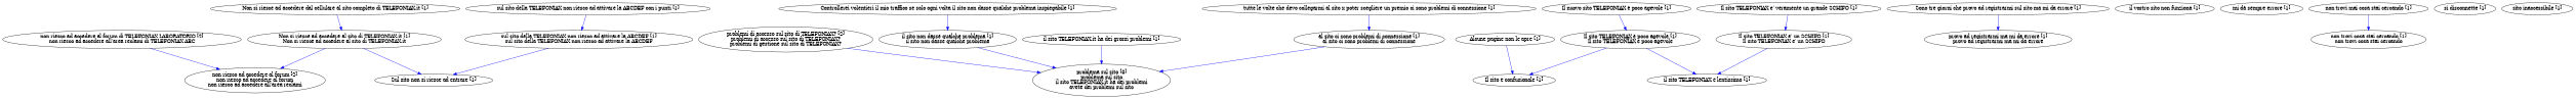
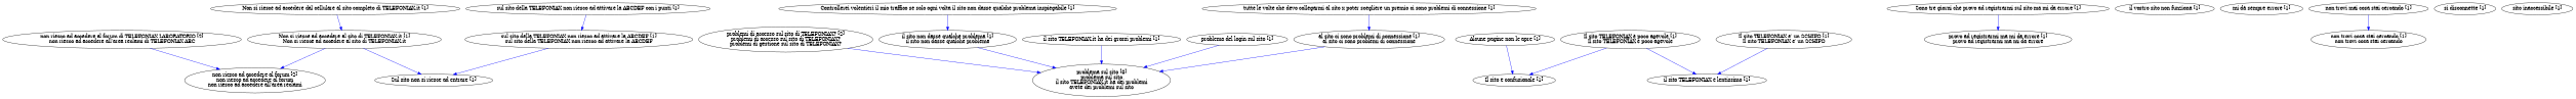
  digraph {
    edge [color=blue]
    "non riesco ad accedere al forum di TELEFONIAX LABORATORIO [2]\nnon riesco ad accedere all'area reclami di TELEFONIAX ABC"
    "non riesco ad accedere al forum [2]\nnon riesco ad accedere al forum\nnon riesco ad accedere all'area reclami"
    "problemi di accesso sul sito di TELEFONIAX? [2]\nproblemi di accesso sul sito di TELEFONIAX?\nproblemi di gestione sul sito di TELEFONIAX?"
    "problema sul sito [3]\nproblema sul sito\nil sito TELEFONIAX.it ha dei problemi\navete dei problemi sul sito"
    "Alcune pagine non le apre [1]"
    "Il sito è confusionale [1]"
    "il sito non dasse qualche problema [1]\nil sito non dasse qualche problema"
    "Controllerei volentieri il mio traffico se solo ogni volta il sito non dasse qualche problema inspiegabile [1]"
    "Il sito TELEFONIAX è poco agevole [1]\nIl sito TELEFONIAX è poco agevole"
    "il sito TELEFONIAX è lentissimo [1]"
-   "Il nuovo sito TELEFONIAX è poco agevole [1]"
    "Il sito TELEFONIAX e' un SCHIFO [1]\nIl sito TELEFONIAX e' un SCHIFO"
-   "Il sito TELEFONIAX e' veramente un grande SCHIFO [1]"
    "Non si riesce ad accedere al sito di TELEFONIAX.it [1]\nNon si riesce ad accedere al sito di TELEFONIAX.it"
    "Sul sito non si riesce ad entrare [1]"
    "Non si riesce ad accedere dal cellulare al sito completo di TELEFONIAX.it [1]"
    "Sono tre giorni che provo ad registrarmi sul sito ma mi da errore [1]"
    "provo ad registrarmi ma mi da errore [1]\nprovo ad registrarmi ma mi da errore"
    "il sito TELEFONIAX.it ha dei grossi problemi [1]"
    "il vostro sito non funziona [1]"
    "mi dà sempre errore [1]"
    "non trovi mai cosa stai cercando [1]"
    "non trovi cosa stai cercando [1]\nnon trovi cosa stai cercando"
+   "problema del login sul sito [1]"
    "si disconnette [1]"
    "sito inaccessibile [1]"
    "sul sito della TELEFONIAX non riesco ad attivare la ABCDEF [1]\nsul sito della TELEFONIAX non riesco ad attivare la ABCDEF"
    "sul sito della TELEFONIAX non riesco ad attivare la ABCDEF con i punti [1]"
    "al sito ci sono problemi di connessione [1]\nal sito ci sono problemi di connessione"
    "tutte le volte che devo collegarmi al sito x poter scegliere un premio ci sono problemi di connessione [1]"
    "non riesco ad accedere al forum di TELEFONIAX LABORATORIO [2]\nnon riesco ad accedere all'area reclami di TELEFONIAX ABC" -> "non riesco ad accedere al forum [2]\nnon riesco ad accedere al forum\nnon riesco ad accedere all'area reclami"
    "problemi di accesso sul sito di TELEFONIAX? [2]\nproblemi di accesso sul sito di TELEFONIAX?\nproblemi di gestione sul sito di TELEFONIAX?" -> "problema sul sito [3]\nproblema sul sito\nil sito TELEFONIAX.it ha dei problemi\navete dei problemi sul sito"
    "Alcune pagine non le apre [1]" -> "Il sito è confusionale [1]"
    "il sito non dasse qualche problema [1]\nil sito non dasse qualche problema" -> "problema sul sito [3]\nproblema sul sito\nil sito TELEFONIAX.it ha dei problemi\navete dei problemi sul sito"
    "Controllerei volentieri il mio traffico se solo ogni volta il sito non dasse qualche problema inspiegabile [1]" -> "il sito non dasse qualche problema [1]\nil sito non dasse qualche problema"
    "Il sito TELEFONIAX è poco agevole [1]\nIl sito TELEFONIAX è poco agevole" -> "Il sito è confusionale [1]"
    "Il sito TELEFONIAX è poco agevole [1]\nIl sito TELEFONIAX è poco agevole" -> "il sito TELEFONIAX è lentissimo [1]"
-   "Il nuovo sito TELEFONIAX è poco agevole [1]" -> "Il sito TELEFONIAX è poco agevole [1]\nIl sito TELEFONIAX è poco agevole"
    "Il sito TELEFONIAX e' un SCHIFO [1]\nIl sito TELEFONIAX e' un SCHIFO" -> "il sito TELEFONIAX è lentissimo [1]"
-   "Il sito TELEFONIAX e' veramente un grande SCHIFO [1]" -> "Il sito TELEFONIAX e' un SCHIFO [1]\nIl sito TELEFONIAX e' un SCHIFO"
    "Non si riesce ad accedere al sito di TELEFONIAX.it [1]\nNon si riesce ad accedere al sito di TELEFONIAX.it" -> "non riesco ad accedere al forum [2]\nnon riesco ad accedere al forum\nnon riesco ad accedere all'area reclami"
    "Non si riesce ad accedere al sito di TELEFONIAX.it [1]\nNon si riesce ad accedere al sito di TELEFONIAX.it" -> "Sul sito non si riesce ad entrare [1]"
    "Non si riesce ad accedere dal cellulare al sito completo di TELEFONIAX.it [1]" -> "Non si riesce ad accedere al sito di TELEFONIAX.it [1]\nNon si riesce ad accedere al sito di TELEFONIAX.it"
    "Sono tre giorni che provo ad registrarmi sul sito ma mi da errore [1]" -> "provo ad registrarmi ma mi da errore [1]\nprovo ad registrarmi ma mi da errore"
    "il sito TELEFONIAX.it ha dei grossi problemi [1]" -> "problema sul sito [3]\nproblema sul sito\nil sito TELEFONIAX.it ha dei problemi\navete dei problemi sul sito"
    "non trovi mai cosa stai cercando [1]" -> "non trovi cosa stai cercando [1]\nnon trovi cosa stai cercando"
+   "problema del login sul sito [1]" -> "problema sul sito [3]\nproblema sul sito\nil sito TELEFONIAX.it ha dei problemi\navete dei problemi sul sito"
    "sul sito della TELEFONIAX non riesco ad attivare la ABCDEF [1]\nsul sito della TELEFONIAX non riesco ad attivare la ABCDEF" -> "Sul sito non si riesce ad entrare [1]"
    "sul sito della TELEFONIAX non riesco ad attivare la ABCDEF con i punti [1]" -> "sul sito della TELEFONIAX non riesco ad attivare la ABCDEF [1]\nsul sito della TELEFONIAX non riesco ad attivare la ABCDEF"
    "al sito ci sono problemi di connessione [1]\nal sito ci sono problemi di connessione" -> "problema sul sito [3]\nproblema sul sito\nil sito TELEFONIAX.it ha dei problemi\navete dei problemi sul sito"
    "tutte le volte che devo collegarmi al sito x poter scegliere un premio ci sono problemi di connessione [1]" -> "al sito ci sono problemi di connessione [1]\nal sito ci sono problemi di connessione"
  }
